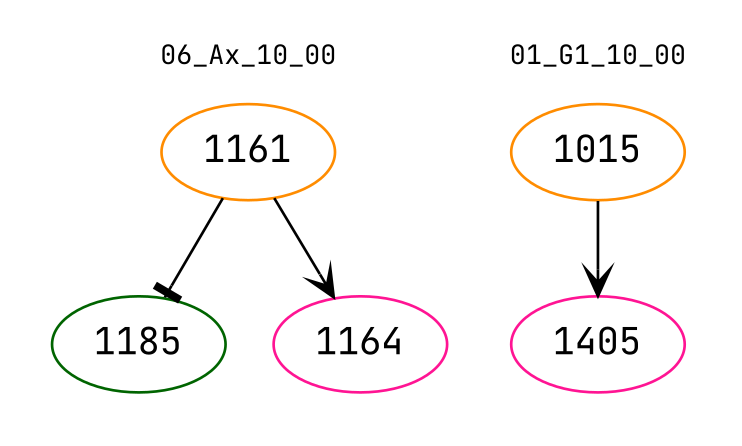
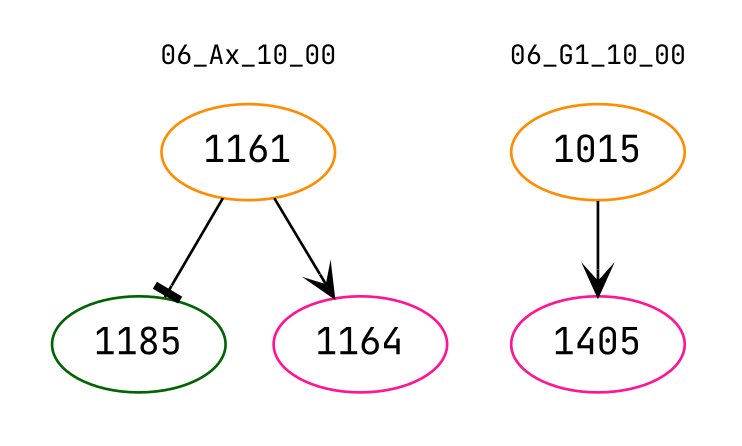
  digraph {
    fontname="JetBrains Mono"
    node [color=darkorange fontname="JetBrains Mono"]
    edge [arrowhead=vee color=black fontname="JetBrains Mono"]
    n1 [label=1161]
    n2 [color=darkgreen label=1185]
    n3 [color=deeppink label=1164]
    n4 [label=1015]
    n5 [color=deeppink label=1405]
    subgraph cluster_1 {
      color=white
      fontsize=10
      label="06_Ax_10_00"
      n1
      n2
      n3
    }
    subgraph cluster_2 {
      color=white
      fontsize=10
-     label="01_G1_10_00"
+     label="06_G1_10_00"
      n4
      n5
    }
    n1 -> n2 [arrowhead=tee]
    n1 -> n3
    n4 -> n5
  }
